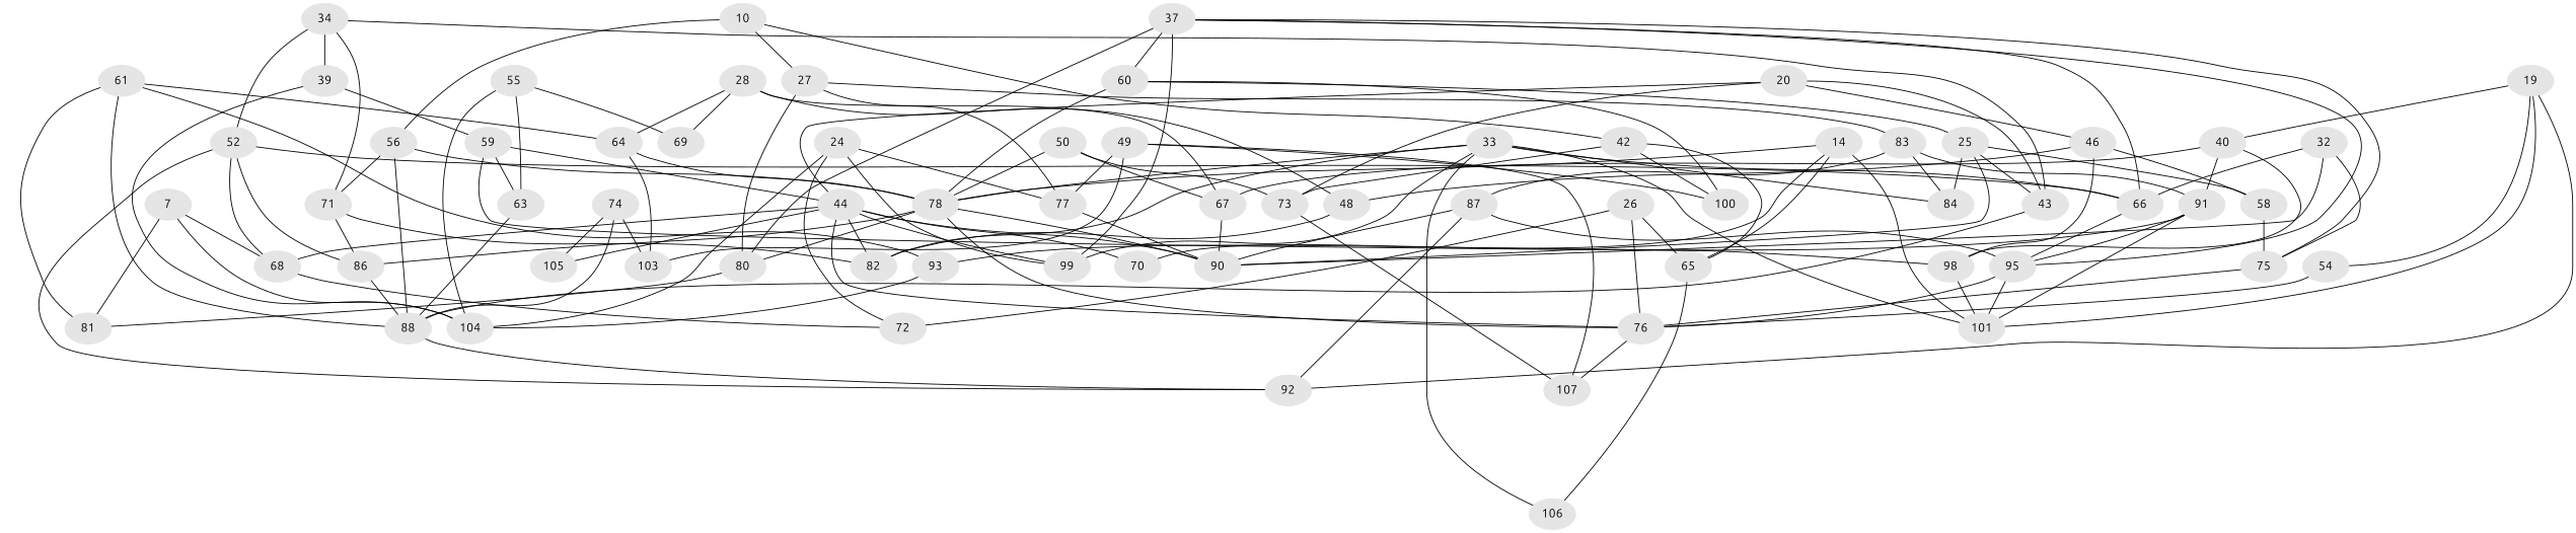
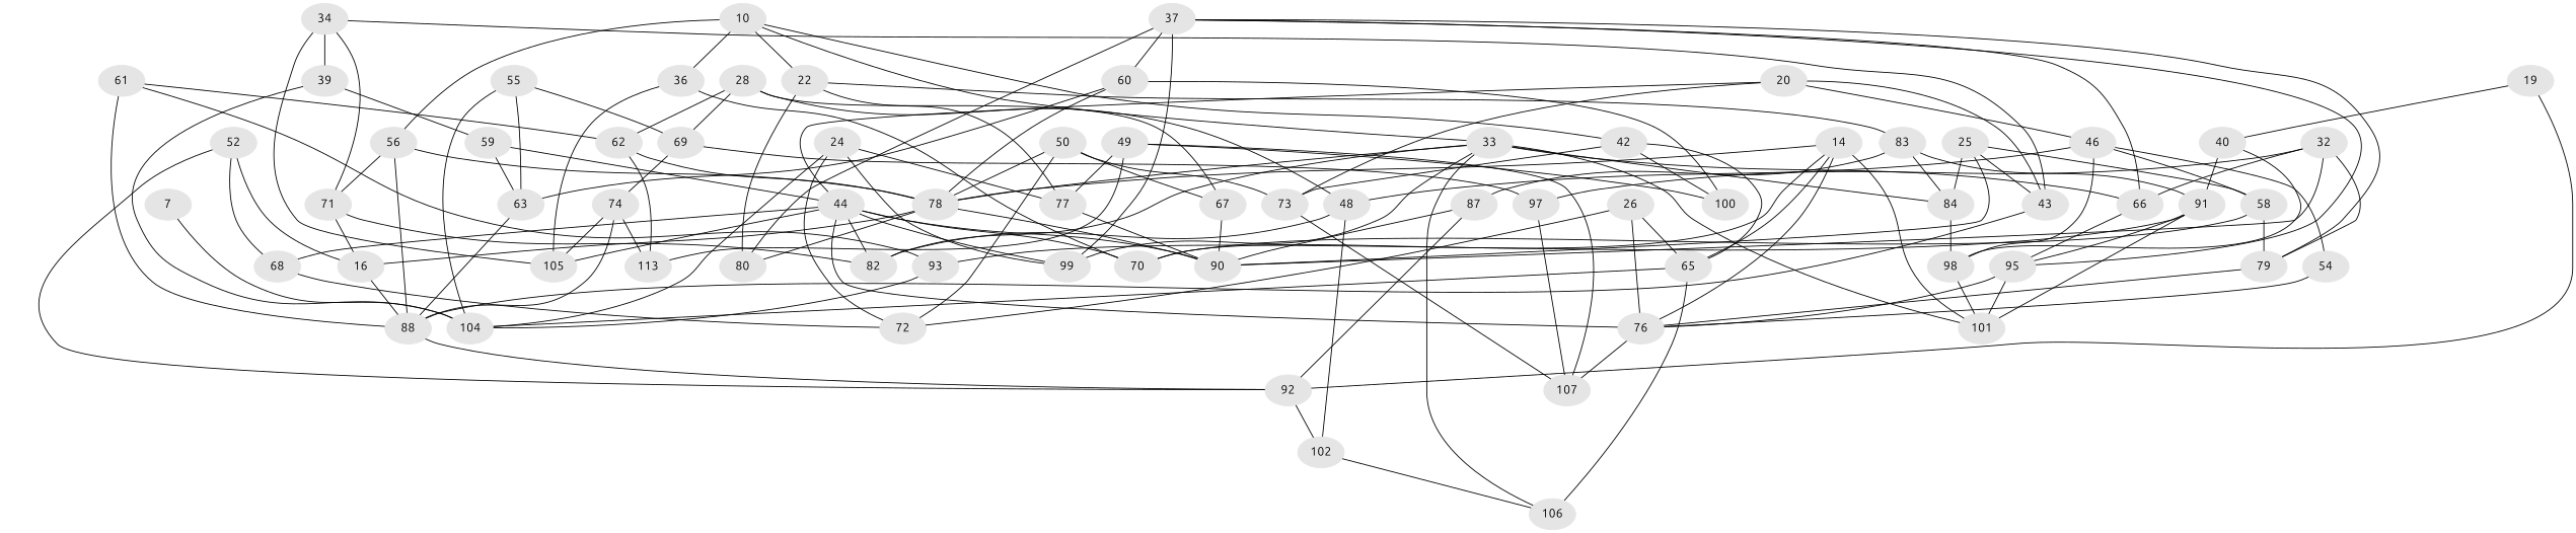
  graph {
    fontname=Ubuntu
    node [color=gray90 fontname=Ubuntu style=filled]
    edge [fontname=Ubuntu]
    37 [super="+11+16"]
    80
    99
    66 [super="+45"]
-   79 [label=75]
+   79
    60 [super="+21"]
    95 [super="+75"]
-   81 [super="+53"]
+   97
    107
    7
    68
    104 [super="+30"]
    72
    10 [super="+4"]
-   22 [label=27]
+   22
    33 [super="+2+17+6"]
+   36
    42
    56
    77
    83
    78 [super="+76+23"]
    101 [super="+94"]
    84
    82
    106
    70
    105
    65 [super="+31"]
    73
    100
    71
    88 [super="+5+35"]
    14
    90 [super="+13+15"]
    n37 [label=76 super="+51+85"]
-   86 [super="+29"]
+   86 [super="+29" label=16]
    19
    40
    54
    92 [super="+47"]
    67
    91
    98
+   102
    20
    43
    46
    n50 [label=44 super="+57"]
    58
    48 [super="+38"]
    87
    24
    25
    26
    28
-   62 [label=64]
+   62
    69
-   103
+   103 [label=113]
    74
    32
    34
    39
    59
    63
    93
    49
    50
    52
    55
    61
    37 -- 80
    37 -- 99
    37 -- 66
    37 -- 79
    37 -- 60 [weight=2]
    37 -- 95
-   80 -- 81
    66 -- 95
    79 -- n37
    60 -- 78 [weight=2]
    60 -- 100
-   60 -- 25
+   60 -- 63
    95 -- 101 [weight=2]
    95 -- n37 [weight=2]
-   7 -- 81 [weight=2]
-   7 -- 68
+   97 -- 107
    7 -- 104
    68 -- 72
    10 -- 22
+   10 -- 33
+   10 -- 36 [weight=2]
    10 -- 42
    10 -- 56
    22 -- 80
    22 -- 77
    22 -- 83
    33 -- 99
    33 -- 66 [weight=2]
    33 -- 78
    33 -- 101 [weight=2]
    33 -- 84
    33 -- 82
    33 -- 106
+   36 -- 70
+   36 -- 105
    42 -- 65
    42 -- 73
    42 -- 100
    56 -- 78
    56 -- 71
    56 -- 88
    77 -- 90
    83 -- 84
    83 -- 91
    83 -- 87
    78 -- 80
    78 -- 90
-   78 -- n37 [weight=2]
+   14 -- n37 [weight=2]
    78 -- 86
-   59 -- 98
+   84 -- 98
+   65 -- 104
    65 -- 106 [weight=2]
    73 -- 107
    71 -- 82
    71 -- 86
    88 -- 92
    14 -- 78
    14 -- 101
    14 -- 70
    14 -- 65
    n37 -- 107
    86 -- 88 [weight=2]
-   19 -- 101
    19 -- 40
-   19 -- 54
+   46 -- 54
    19 -- 92
-   40 -- 67
    40 -- 91
    40 -- 98
    54 -- n37 [weight=3]
+   92 -- 102 [weight=2]
    67 -- 90
    91 -- 95
    91 -- 101
    91 -- 93
    98 -- 101
+   102 -- 106
    20 -- 73
    20 -- 43
    20 -- 46
    20 -- n50
    43 -- 88
    46 -- 98
    46 -- 58
    46 -- 48
    n50 -- 99
    n50 -- 68
    n50 -- 82
    n50 -- 70
    n50 -- 105
    n50 -- 90 [weight=2]
    n50 -- n37
    58 -- 79
+   58 -- 70
    48 -- 82
-   87 -- 95
+   48 -- 102
    87 -- 90
    87 -- 92
    24 -- 99
    24 -- 104
    24 -- 72
    24 -- 77
    25 -- 84
    25 -- 90
    25 -- 43
    25 -- 58
    26 -- 72
    26 -- 65
    26 -- n37 [weight=2]
    28 -- 67
    28 -- 48
    28 -- 62
    28 -- 69
    62 -- 78
    62 -- 103
+   69 -- 97
+   69 -- 74
    74 -- 105
    74 -- 88
    74 -- 103
    32 -- 66
    32 -- 79
+   32 -- 97
    32 -- 90
-   34 -- 52
+   34 -- 105
    34 -- 71
    34 -- 43
    34 -- 39
    39 -- 104
    39 -- 59
    59 -- n50
    59 -- 63
    63 -- 88
    93 -- 104
    49 -- 107
    49 -- 77
    49 -- 100
    49 -- 103
+   50 -- 72
    50 -- 78
    50 -- 73
    50 -- 67
-   52 -- 66
    52 -- 68
    52 -- 86
    52 -- 92
    55 -- 104 [weight=2]
    55 -- 69
    55 -- 63
-   61 -- 81
    61 -- 88
    61 -- 62
    61 -- 93
  }
